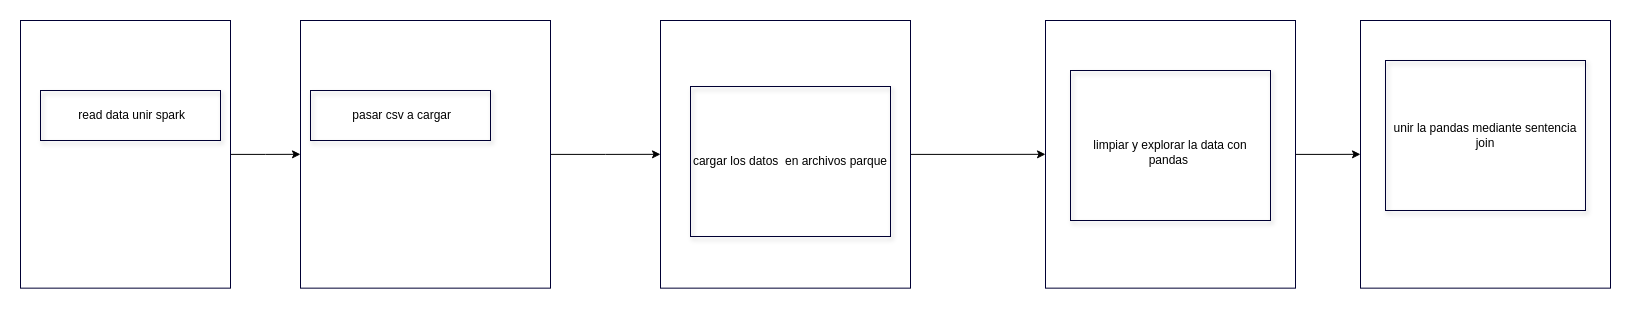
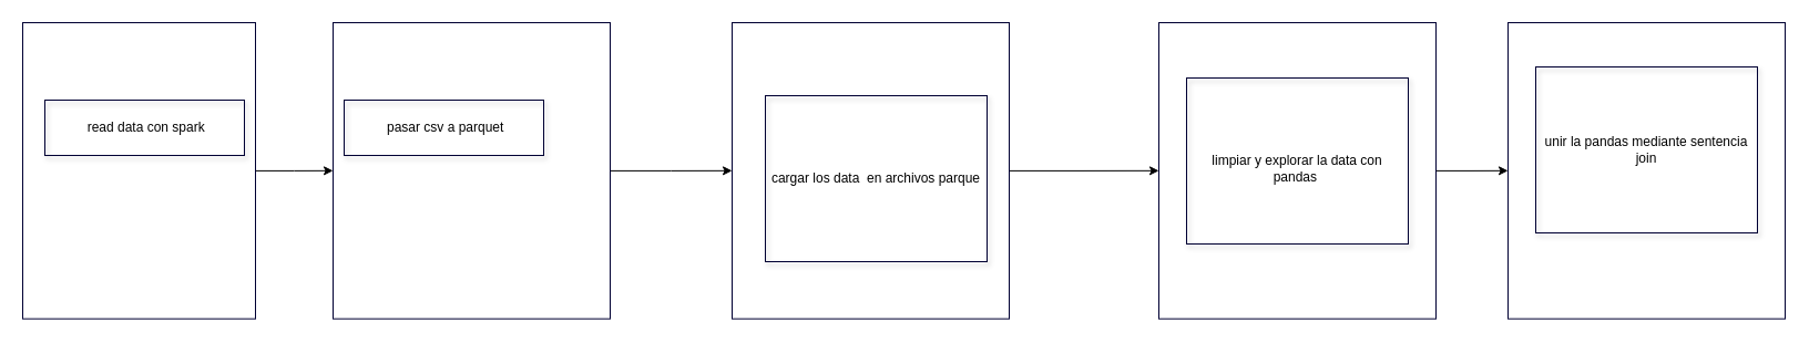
  <mxCell id="0" />
  <mxCell id="1" parent="0" />
  <mxCell id="2" style="edgeStyle=orthogonalEdgeStyle;rounded=0;orthogonalLoop=1;jettySize=auto;html=1;entryX=0;entryY=0.5;entryDx=0;entryDy=0;" edge="1" parent="1" source="3" target="7"><mxGeometry relative="1" as="geometry" /></mxCell>
  <mxCell id="3" value="" style="rounded=0;whiteSpace=wrap;html=1;shadow=0;strokeColor=#000033;fillColor=none;" vertex="1" parent="1"><mxGeometry x="20" y="20" width="210" height="267.65" as="geometry" /></mxCell>
- <mxCell id="4" value="&amp;nbsp;read data unir spark" style="rounded=0;whiteSpace=wrap;html=1;shadow=1;strokeColor=#000033;fillColor=none;" vertex="1" parent="1"><mxGeometry x="40" y="90" width="180" height="50" as="geometry" /></mxCell>
+ <mxCell id="4" value="&amp;nbsp;read data con spark" style="rounded=0;whiteSpace=wrap;html=1;shadow=1;strokeColor=#000033;fillColor=none;" vertex="1" parent="1"><mxGeometry x="40" y="90" width="180" height="50" as="geometry" /></mxCell>
  <mxCell id="5" value="" style="shape=image;html=1;verticalAlign=top;verticalLabelPosition=bottom;labelBackgroundColor=#ffffff;imageAspect=0;aspect=fixed;image=https://cdn2.iconfinder.com/data/icons/vivid/48/thunder-128.png" vertex="1" parent="1"><mxGeometry x="30" y="86" width="58" height="58" as="geometry" /></mxCell>
  <mxCell id="6" style="edgeStyle=orthogonalEdgeStyle;rounded=0;orthogonalLoop=1;jettySize=auto;html=1;entryX=0;entryY=0.5;entryDx=0;entryDy=0;" edge="1" parent="1" source="7" target="11"><mxGeometry relative="1" as="geometry" /></mxCell>
  <mxCell id="7" value="" style="rounded=0;whiteSpace=wrap;html=1;shadow=0;strokeColor=#000033;fillColor=none;" vertex="1" parent="1"><mxGeometry x="300" y="20" width="250" height="267.65" as="geometry" /></mxCell>
- <mxCell id="8" value="&amp;nbsp;pasar csv a cargar" style="rounded=0;whiteSpace=wrap;html=1;shadow=1;strokeColor=#000033;fillColor=none;" vertex="1" parent="1"><mxGeometry x="310" y="90" width="180" height="50" as="geometry" /></mxCell>
+ <mxCell id="8" value="&amp;nbsp;pasar csv a parquet" style="rounded=0;whiteSpace=wrap;html=1;shadow=1;strokeColor=#000033;fillColor=none;" vertex="1" parent="1"><mxGeometry x="310" y="90" width="180" height="50" as="geometry" /></mxCell>
  <mxCell id="9" value="" style="shape=image;html=1;verticalAlign=top;verticalLabelPosition=bottom;labelBackgroundColor=#ffffff;imageAspect=0;aspect=fixed;image=https://cdn2.iconfinder.com/data/icons/vivid/48/thunder-128.png" vertex="1" parent="1"><mxGeometry x="300" y="90" width="58" height="58" as="geometry" /></mxCell>
  <mxCell id="10" style="edgeStyle=orthogonalEdgeStyle;rounded=0;orthogonalLoop=1;jettySize=auto;html=1;entryX=0;entryY=0.5;entryDx=0;entryDy=0;" edge="1" parent="1" source="11" target="16"><mxGeometry relative="1" as="geometry" /></mxCell>
  <mxCell id="11" value="" style="rounded=0;whiteSpace=wrap;html=1;shadow=0;strokeColor=#000033;fillColor=none;" vertex="1" parent="1"><mxGeometry x="660" y="20" width="250" height="267.65" as="geometry" /></mxCell>
- <mxCell id="12" value="cargar los datos&amp;nbsp; en archivos parque" style="rounded=0;whiteSpace=wrap;html=1;shadow=1;strokeColor=#000033;fillColor=none;" vertex="1" parent="1"><mxGeometry x="690" y="86" width="200" height="150" as="geometry" /></mxCell>
+ <mxCell id="12" value="cargar los data&amp;nbsp; en archivos parque" style="rounded=0;whiteSpace=wrap;html=1;shadow=1;strokeColor=#000033;fillColor=none;" vertex="1" parent="1"><mxGeometry x="690" y="86" width="200" height="150" as="geometry" /></mxCell>
  <mxCell id="13" value="" style="shape=image;html=1;verticalAlign=top;verticalLabelPosition=bottom;labelBackgroundColor=#ffffff;imageAspect=0;aspect=fixed;image=https://cdn2.iconfinder.com/data/icons/vivid/48/thunder-128.png" vertex="1" parent="1"><mxGeometry x="756" y="90" width="58" height="58" as="geometry" /></mxCell>
  <mxCell id="14" value="" style="shape=image;html=1;verticalAlign=top;verticalLabelPosition=bottom;labelBackgroundColor=#ffffff;imageAspect=0;aspect=fixed;image=https://cdn0.iconfinder.com/data/icons/long-shadow-web-icons/512/python-128.png" vertex="1" parent="1"><mxGeometry x="1141" y="70" width="58" height="58" as="geometry" /></mxCell>
  <mxCell id="15" style="edgeStyle=orthogonalEdgeStyle;rounded=0;orthogonalLoop=1;jettySize=auto;html=1;entryX=0;entryY=0.5;entryDx=0;entryDy=0;" edge="1" parent="1" source="16" target="18"><mxGeometry relative="1" as="geometry" /></mxCell>
  <mxCell id="16" value="" style="rounded=0;whiteSpace=wrap;html=1;shadow=0;strokeColor=#000033;fillColor=none;" vertex="1" parent="1"><mxGeometry x="1045" y="20" width="250" height="267.65" as="geometry" /></mxCell>
  <mxCell id="17" value="&lt;br&gt;limpiar y explorar la data con pandas&amp;nbsp;" style="rounded=0;whiteSpace=wrap;html=1;shadow=1;strokeColor=#000033;fillColor=none;" vertex="1" parent="1"><mxGeometry x="1070" y="70" width="200" height="150" as="geometry" /></mxCell>
  <mxCell id="18" value="" style="rounded=0;whiteSpace=wrap;html=1;shadow=0;strokeColor=#000033;fillColor=none;" vertex="1" parent="1"><mxGeometry x="1360" y="20" width="250" height="267.65" as="geometry" /></mxCell>
  <mxCell id="19" value="unir la pandas mediante sentencia join&lt;br&gt;" style="rounded=0;whiteSpace=wrap;html=1;shadow=1;strokeColor=#000033;fillColor=none;" vertex="1" parent="1"><mxGeometry x="1385" y="60" width="200" height="150" as="geometry" /></mxCell>
  <mxCell id="20" value="" style="shape=image;html=1;verticalAlign=top;verticalLabelPosition=bottom;labelBackgroundColor=#ffffff;imageAspect=0;aspect=fixed;image=https://cdn0.iconfinder.com/data/icons/long-shadow-web-icons/512/python-128.png" vertex="1" parent="1"><mxGeometry x="1455" y="60" width="60" height="60" as="geometry" /></mxCell>
